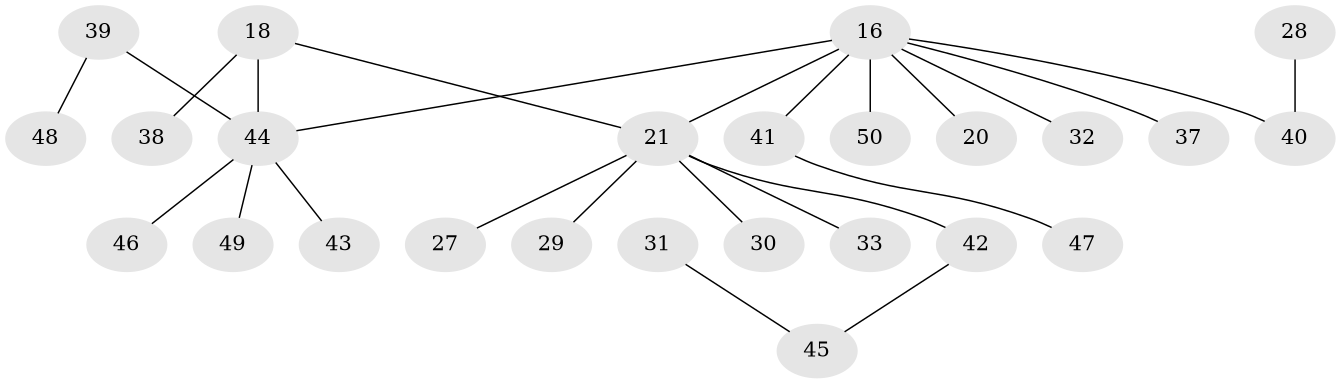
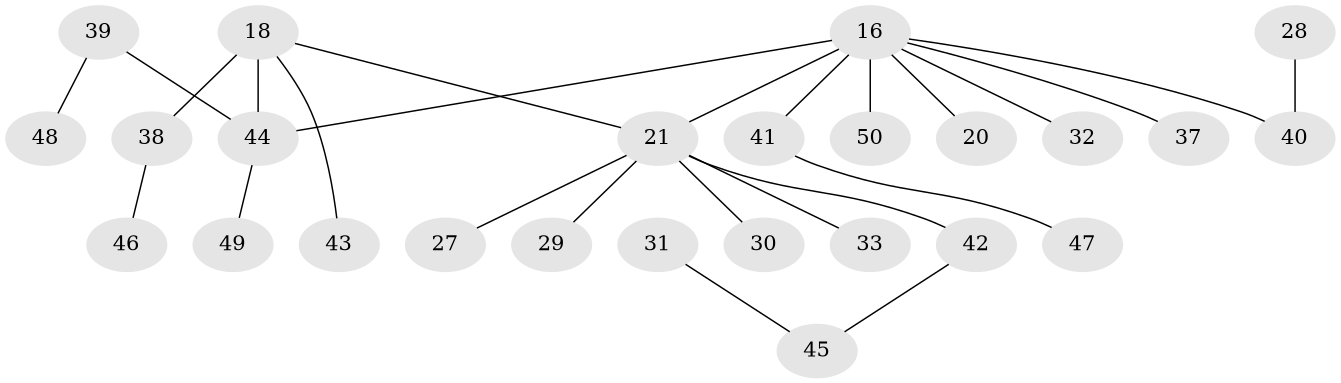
  graph {
    node [color=gray90 style=filled]
    16 [super="+2+7+9+4+8"]
    20
    21 [super="+12+13+6"]
    32
    37 [super="+25"]
    40 [super="+19"]
    41 [super="+36"]
    44 [super="+5+22"]
    50
    27
    29
    30
    33
    42
    47
    49
    18 [super="+14+17"]
    38 [super="+34"]
    43
    46
    45 [super="+23"]
    28
    31
    39
    48
    16 -- 20
    16 -- 21 [weight=2]
    16 -- 32
    16 -- 37
    16 -- 40
    16 -- 41
    16 -- 44
    16 -- 50
    21 -- 27
    21 -- 29
    21 -- 30
    21 -- 33
    21 -- 42
    41 -- 47
    44 -- 49
    42 -- 45
    18 -- 21
    18 -- 44 [weight=2]
    18 -- 38
-   44 -- 43
-   44 -- 46
+   18 -- 43
+   38 -- 46
    28 -- 40
    31 -- 45
    39 -- 44
    39 -- 48
  }
